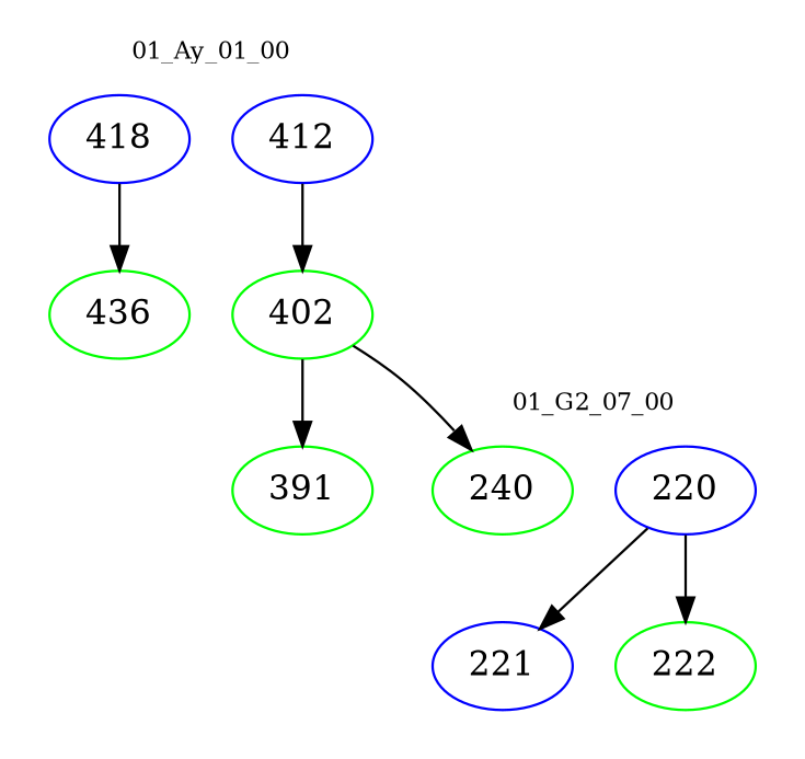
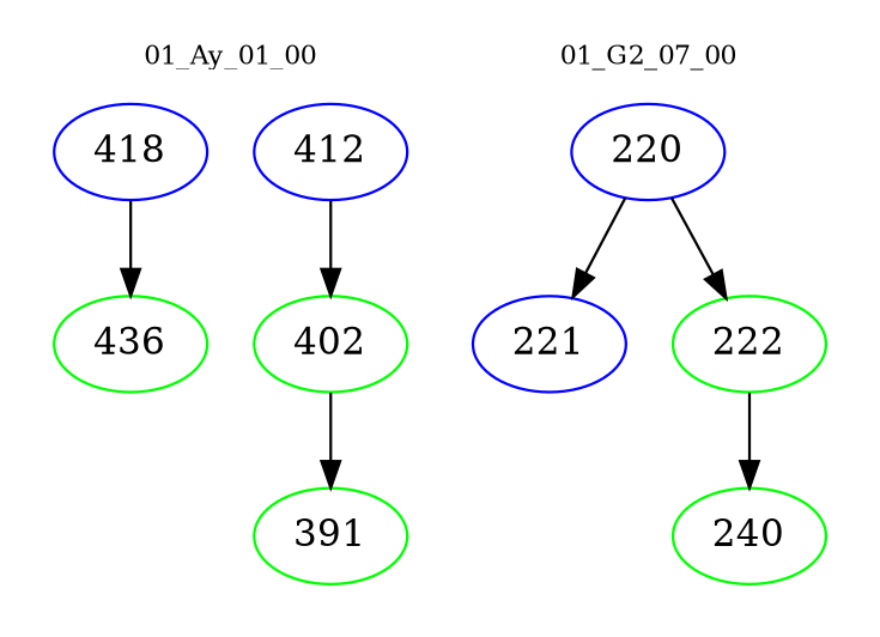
  digraph {
    node [color=green]
    edge [color=black]
    n1 [color=blue label=412]
    n2 [label=402]
    n3 [color=blue label=418]
    n4 [label=391]
    n5 [label=436]
    n6 [color=blue label=220]
    n7 [color=blue label=221]
    n8 [label=222]
    n9 [label=240]
    subgraph cluster_1 {
      color=white
      fontsize=10
      label="01_Ay_01_00"
      n1
      n2
      n3
      n4
      n5
    }
    subgraph cluster_2 {
      color=white
      fontsize=10
      label="01_G2_07_00"
      n6
      n7
      n8
      n9
    }
    n1 -> n2
    n2 -> n4
    n3 -> n5
    n6 -> n7
    n6 -> n8
-   n2 -> n9
+   n8 -> n9
  }
